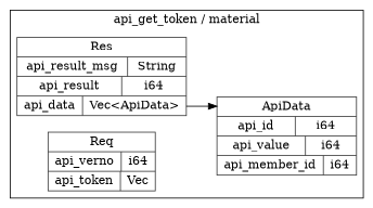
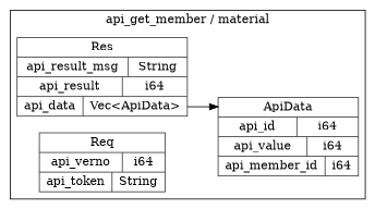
  digraph {
    rankdir=LR
    node [color=gray20 shape=record style=solid]
    n1 [label="<ApiData> ApiData  | { api_id | <api_id> i64 } | { api_value | <api_value> i64 } | { api_member_id | <api_member_id> i64 }"]
    n2 [label="<Res> Res  | { api_result_msg | <api_result_msg> String } | { api_result | <api_result> i64 } | { api_data | <api_data> Vec\<ApiData\> }"]
-   n3 [label="<Req> Req  | { api_verno | <api_verno> i64 } | { api_token | <api_token> Vec }"]
+   n3 [label="<Req> Req  | { api_verno | <api_verno> i64 } | { api_token | <api_token> String }"]
    subgraph cluster_1 {
-     label="api_get_token / material"
+     label="api_get_member / material"
      n1
      n2
      n3
    }
    n2 -> n1 [headport="ApiData:w" tailport="api_data:e"]
  }
